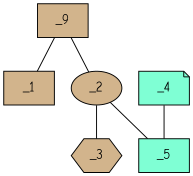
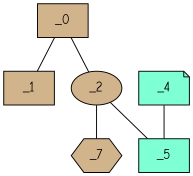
  graph {
    fontname="Comic Neue"
    node [fillcolor=tan fontname="Comic Neue" shape=box style=filled]
    edge [fontname="Comic Neue"]
-   _0 [x=1.02689 y=2.45417 label=_9]
+   _0 [x=1.02689 y=2.45417]
    _1 [x=1.42414 y=0.879507]
    _2 [shape=ellipse x=2.4335 y=0.719156]
-   _3 [shape=hexagon x=2.2344 y=2.84374]
+   _3 [shape=hexagon x=2.2344 y=2.84374 label=_7]
    _5 [fillcolor=aquamarine x=2.48454 y=1.52209]
    _4 [fillcolor=aquamarine shape=note x=-0.0634942 y=1.34569]
    _0 -- _1
    _0 -- _2
    _2 -- _3
    _2 -- _5
    _4 -- _5
  }
